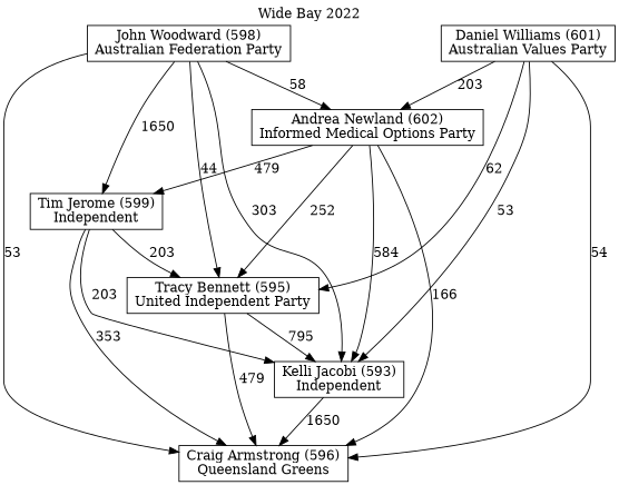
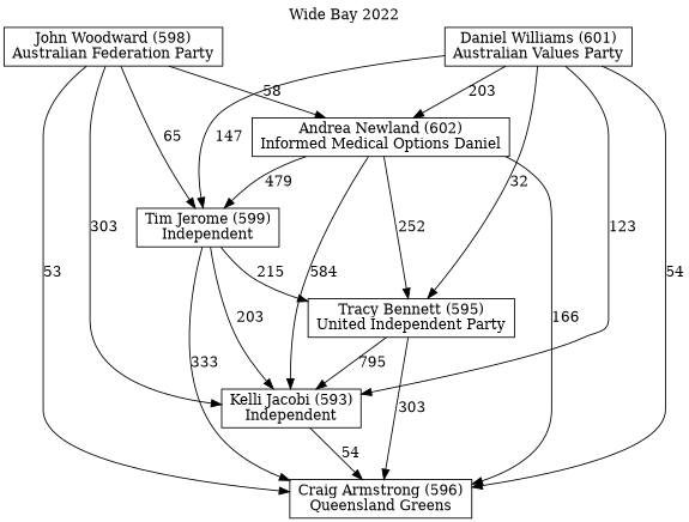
  digraph {
    label="Wide Bay 2022"
    labelloc=t
    mclimit=10
    node [shape=box]
    n1 [label="John Woodward (598)\nAustralian Federation Party"]
    n2 [label="Kelli Jacobi (593)\nIndependent"]
    n3 [label="Tracy Bennett (595)\nUnited Independent Party"]
-   n4 [label="Andrea Newland (602)\nInformed Medical Options Party"]
+   n4 [label="Andrea Newland (602)\nInformed Medical Options Daniel"]
    n5 [label="Craig Armstrong (596)\nQueensland Greens"]
    n6 [label="Tim Jerome (599)\nIndependent"]
    n7 [label="Daniel Williams (601)\nAustralian Values Party"]
    n1 -> n2 [label=303]
-   n1 -> n3 [label=44]
    n1 -> n4 [label=58]
    n1 -> n5 [label=53]
-   n1 -> n6 [label=1650]
-   n2 -> n5 [label=1650]
+   n1 -> n6 [label=65]
+   n2 -> n5 [label=54]
    n3 -> n2 [label=795]
-   n3 -> n5 [label=479]
+   n3 -> n5 [label=303]
    n4 -> n2 [label=584]
    n4 -> n3 [label=252]
    n4 -> n5 [label=166]
    n4 -> n6 [label=479]
    n6 -> n2 [label=203]
-   n6 -> n3 [label=203]
-   n6 -> n5 [label=353]
-   n7 -> n2 [label=53]
-   n7 -> n3 [label=62]
+   n6 -> n3 [label=215]
+   n6 -> n5 [label=333]
+   n7 -> n2 [label=123]
+   n7 -> n3 [label=32]
    n7 -> n4 [label=203]
    n7 -> n5 [label=54]
+   n7 -> n6 [label=147]
  }
